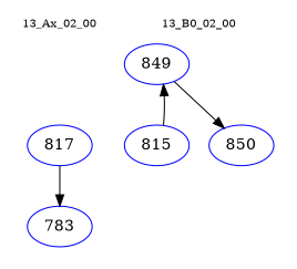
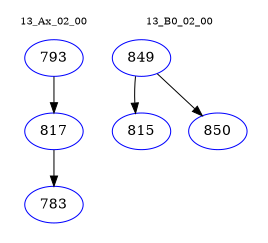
  digraph {
    node [color=blue]
    edge [color=black]
+   n1 [label=793]
    n2 [label=783]
    n3 [label=817]
    n4 [label=849]
    n5 [label=815]
    n6 [label=850]
    subgraph cluster_1 {
      color=white
      fontsize=10
      label="13_Ax_02_00"
+     n1
      n2
      n3
    }
    subgraph cluster_2 {
      color=white
      fontsize=10
      label="13_B0_02_00"
      n4
      n5
      n6
    }
+   n1 -> n3
    n3 -> n2
-   n5 -> n4
+   n4 -> n5
    n4 -> n6
  }
